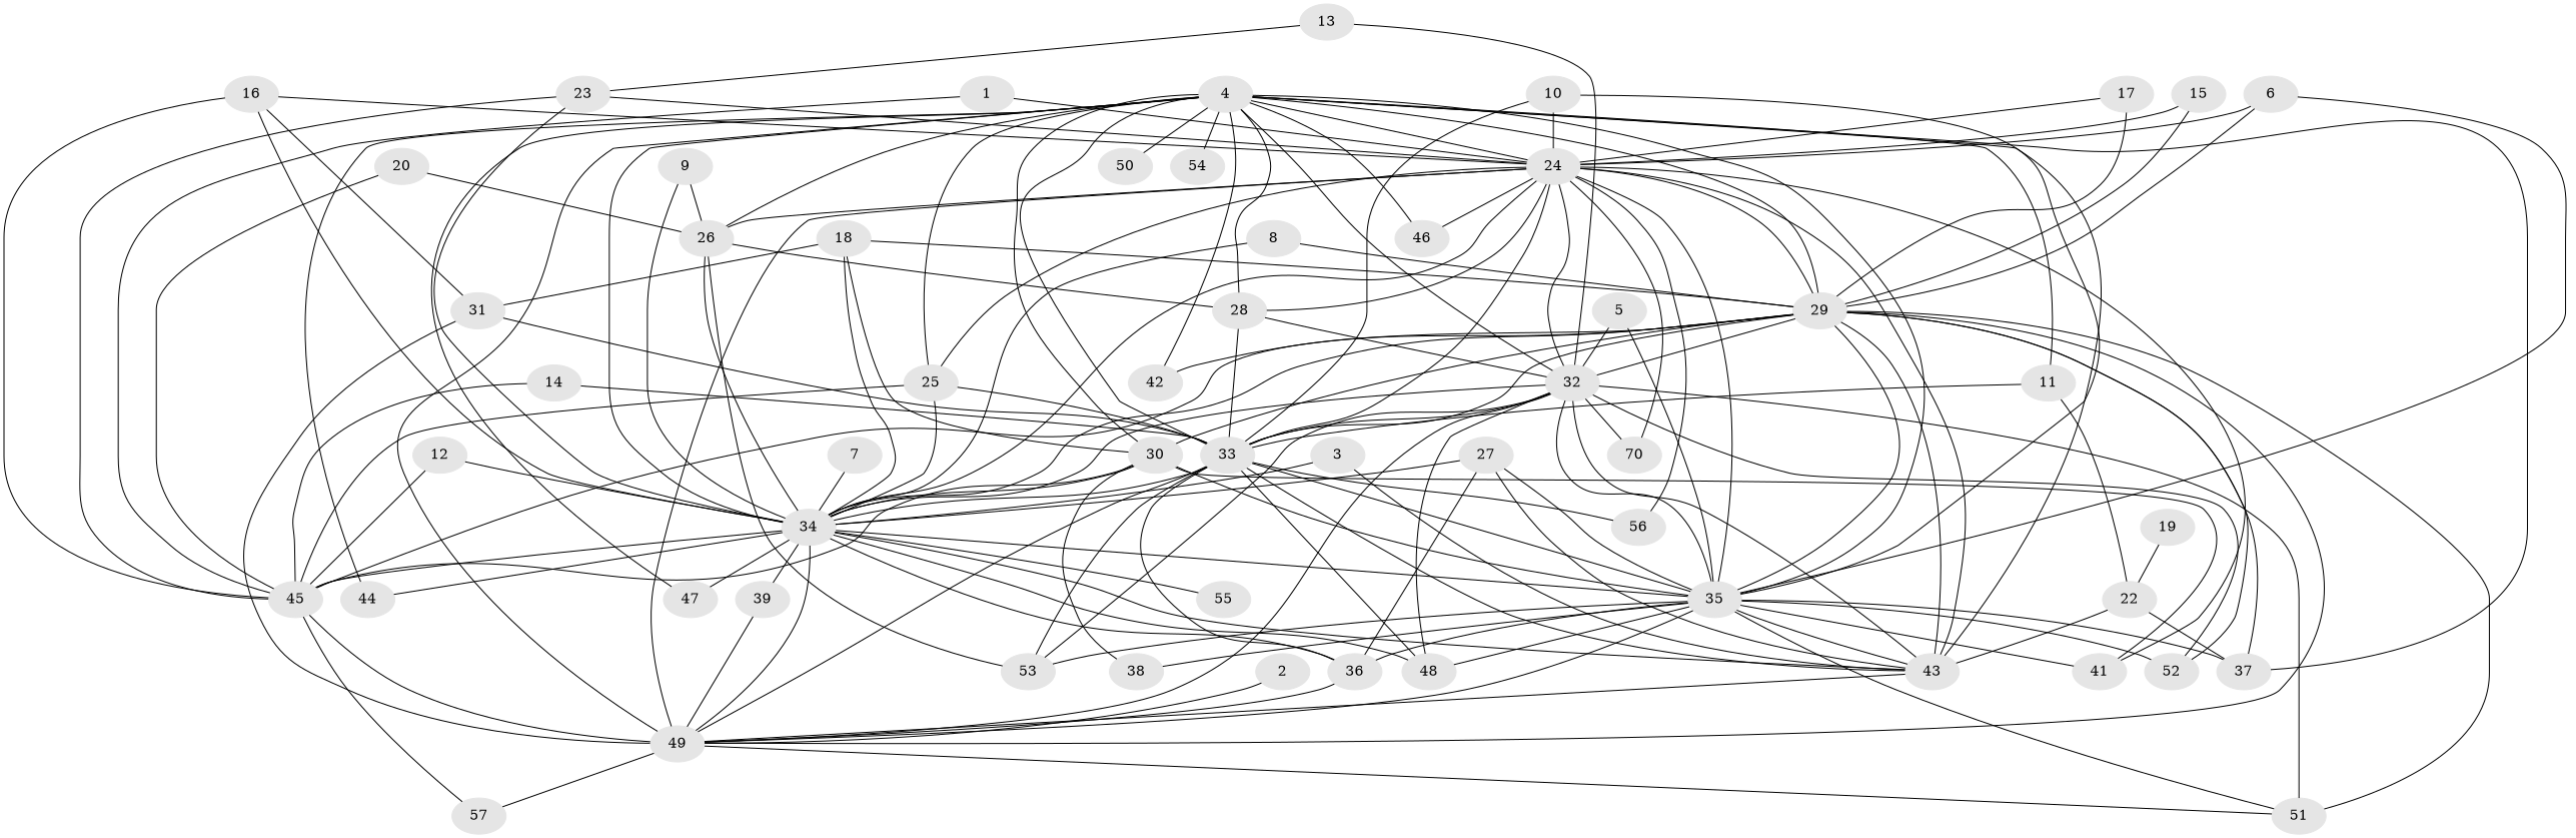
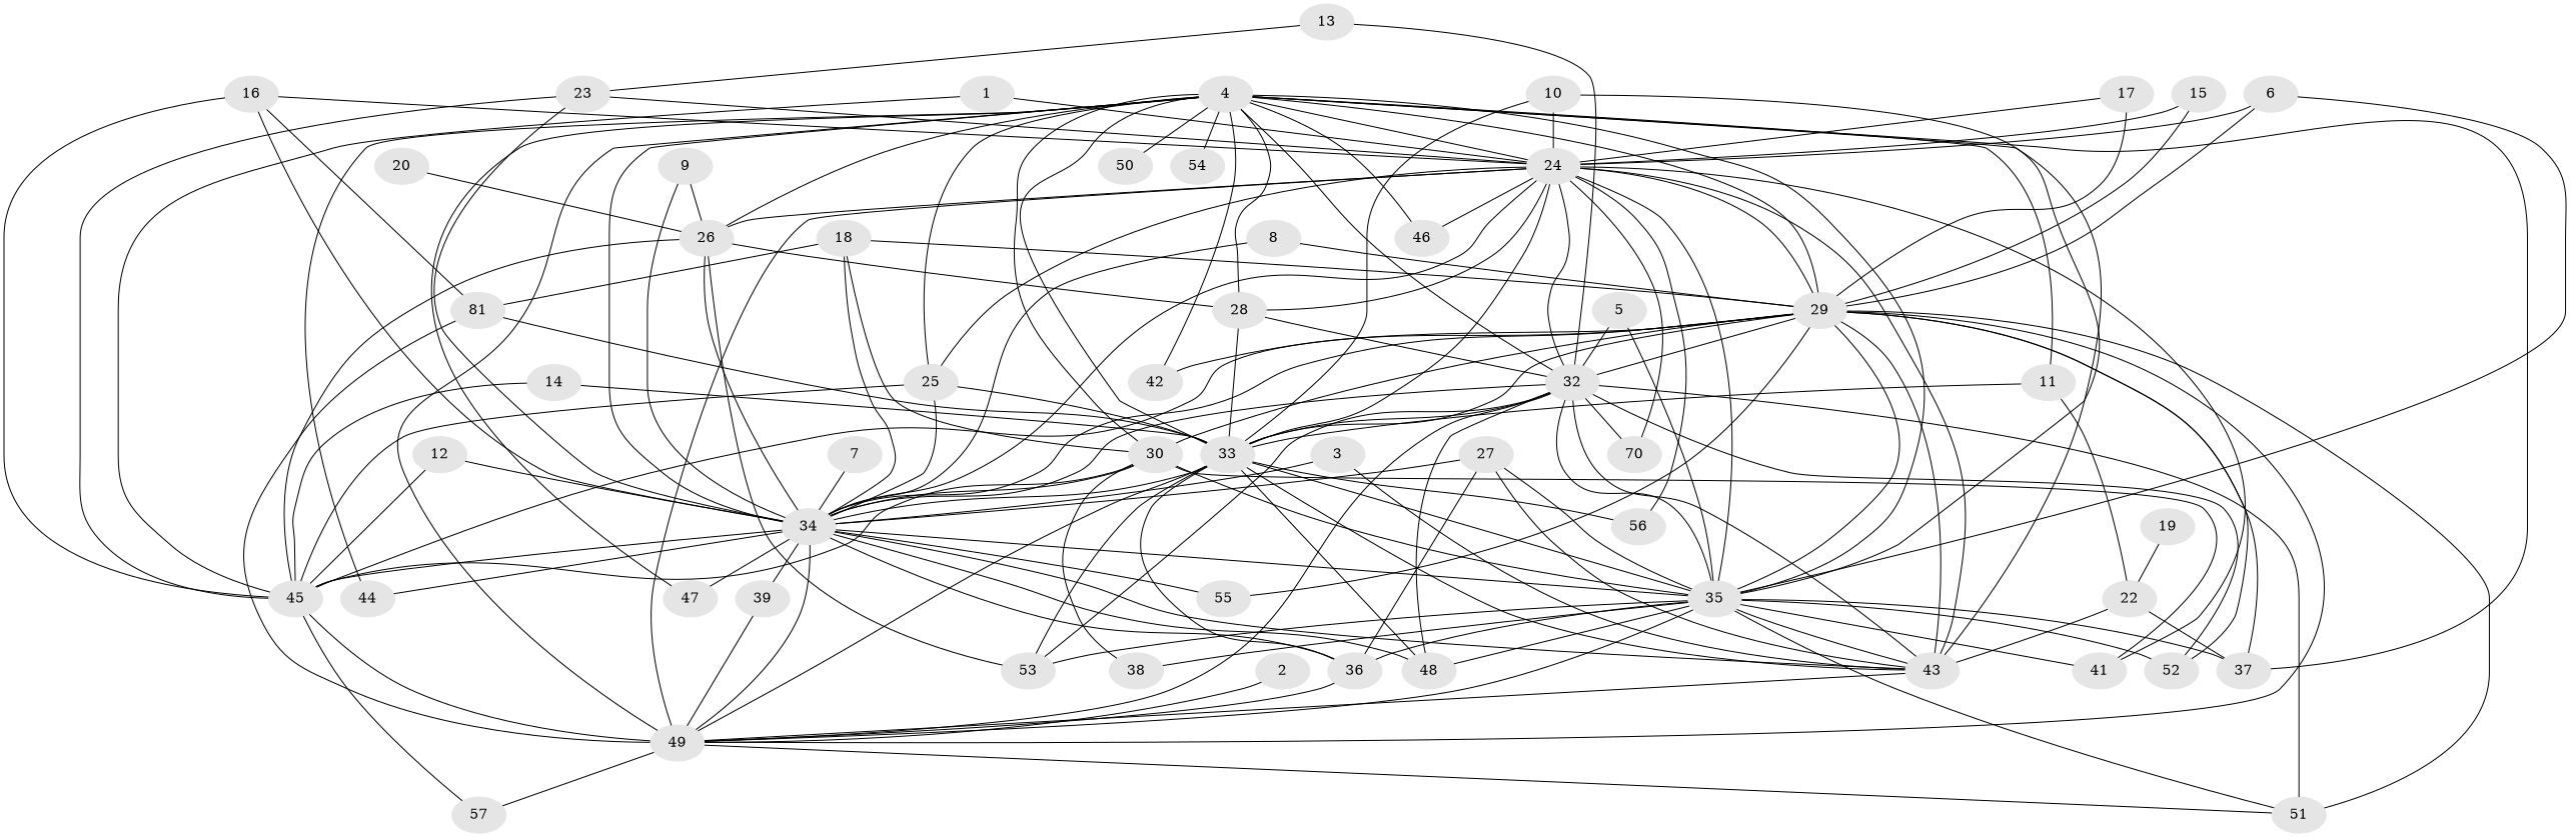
  graph {
    node [color=gray90 style=filled]
    edge [weight=1.0]
    1
    24
    45
    34
    49
    43
    25
    26
    28
    29
    32
    33
    35
    46
    n15 [label=70]
    41
    56
    57
    2
    44
    47
    36
    55
    48
    39
    51
    3
    4
    11
    30
    37
    42
    50
    54
    22
    53
    52
    38
    5
    6
    7
    8
    9
    10
    12
    13
    23
    14
    15
    16
-   31
+   31 [label=81]
    17
    18
    19
    20
    27
    1 -- 24
    1 -- 45
    24 -- 34
    24 -- 49
    24 -- 43
    24 -- 25
    24 -- 26
    24 -- 28
    24 -- 29
    24 -- 32
    24 -- 33 [weight=2.0]
    24 -- 35 [weight=2.0]
    24 -- 46
    24 -- n15
    24 -- 41
    24 -- 56
    45 -- 49 [weight=3.0]
    45 -- 57
    34 -- 45
    34 -- 49
    34 -- 43
    34 -- 35
    34 -- 44
    34 -- 47
    34 -- 36
    34 -- 55
    34 -- 48
    34 -- 39
    49 -- 57
    49 -- 51
    43 -- 49
    25 -- 45
    25 -- 34
    25 -- 33
    26 -- 34
    26 -- 28
    26 -- 53
    28 -- 32
    28 -- 33
    29 -- 45
    29 -- 34
    29 -- 49
    29 -- 43 [weight=2.0]
    29 -- 32 [weight=2.0]
    29 -- 33
    29 -- 35
+   29 -- 55
    29 -- 51 [weight=2.0]
    29 -- 30
    29 -- 37
    29 -- 42
    29 -- 52
    32 -- 34
    32 -- 49
    32 -- 43
    32 -- 33 [weight=2.0]
    32 -- 35
    32 -- n15
    32 -- 48
    32 -- 51
    32 -- 53
    32 -- 52
    33 -- 34 [weight=2.0]
    33 -- 49
    33 -- 43
    33 -- 35 [weight=2.0]
    33 -- 56
    33 -- 36
    33 -- 48
    33 -- 53
    35 -- 49
    35 -- 43
    35 -- 41
    35 -- 36
    35 -- 48
    35 -- 51
    35 -- 37
    35 -- 53
    35 -- 52
    35 -- 38
    2 -- 49
    36 -- 49
    39 -- 49
    3 -- 34
    3 -- 43
    4 -- 24 [weight=2.0]
    4 -- 34 [weight=2.0]
    4 -- 49 [weight=4.0]
    4 -- 43 [weight=3.0]
    4 -- 25
    4 -- 26 [weight=2.0]
    4 -- 28 [weight=2.0]
    4 -- 29 [weight=2.0]
    4 -- 32 [weight=3.0]
    4 -- 33 [weight=3.0]
    4 -- 35 [weight=2.0]
    4 -- 46
    4 -- 44
    4 -- 47
    4 -- 11
    4 -- 30
    4 -- 37 [weight=2.0]
    4 -- 42
    4 -- 50 [weight=2.0]
    4 -- 54 [weight=2.0]
    11 -- 33
    11 -- 22
    30 -- 45
    30 -- 34
    30 -- 35
    30 -- 41
    30 -- 38
    22 -- 43
    22 -- 37
    5 -- 32
    5 -- 35
    6 -- 24
    6 -- 29
    6 -- 35
    7 -- 34
    8 -- 34
    8 -- 29
    9 -- 34
    9 -- 26
    10 -- 24
    10 -- 33
    10 -- 35
    12 -- 45
    12 -- 34
    13 -- 32
    13 -- 23
    23 -- 24
    23 -- 45
    23 -- 34
    14 -- 45
    14 -- 33
    15 -- 24
    15 -- 29
    16 -- 24
    16 -- 45
    16 -- 34
    16 -- 31
    31 -- 49
    31 -- 33
    17 -- 24
    17 -- 29
    18 -- 34
    18 -- 29
    18 -- 30
    18 -- 31
    19 -- 22
-   20 -- 45
+   26 -- 45
    20 -- 26
    27 -- 34
    27 -- 43
    27 -- 35
    27 -- 36
  }
